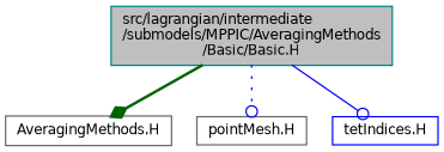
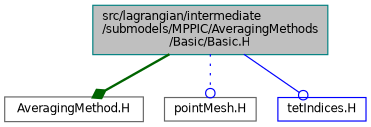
  digraph {
    node [color=gray40 fontname=Helvetica fontsize=10 shape=record]
    edge [color=blue fontname=Helvetica fontsize=10 labelfontname=Helvetica labelfontsize=10 arrowhead=odot]
    n1 [color=teal fillcolor=grey75 fontcolor=black height=0.2 label="src/lagrangian/intermediate\l/submodels/MPPIC/AveragingMethods\l/Basic/Basic.H" style=filled width=0.4]
-   n2 [height=0.2 label="AveragingMethods.H" width=0.4]
+   n2 [height=0.2 label="AveragingMethod.H" width=0.4]
    n3 [height=0.2 label="pointMesh.H" width=0.4]
    n4 [color=blue height=0.2 label="tetIndices.H" width=0.4]
    n1 -> n2 [color=darkgreen style=bold arrowhead=diamond]
    n1 -> n3 [style=dotted]
    n1 -> n4 [style=solid]
  }
